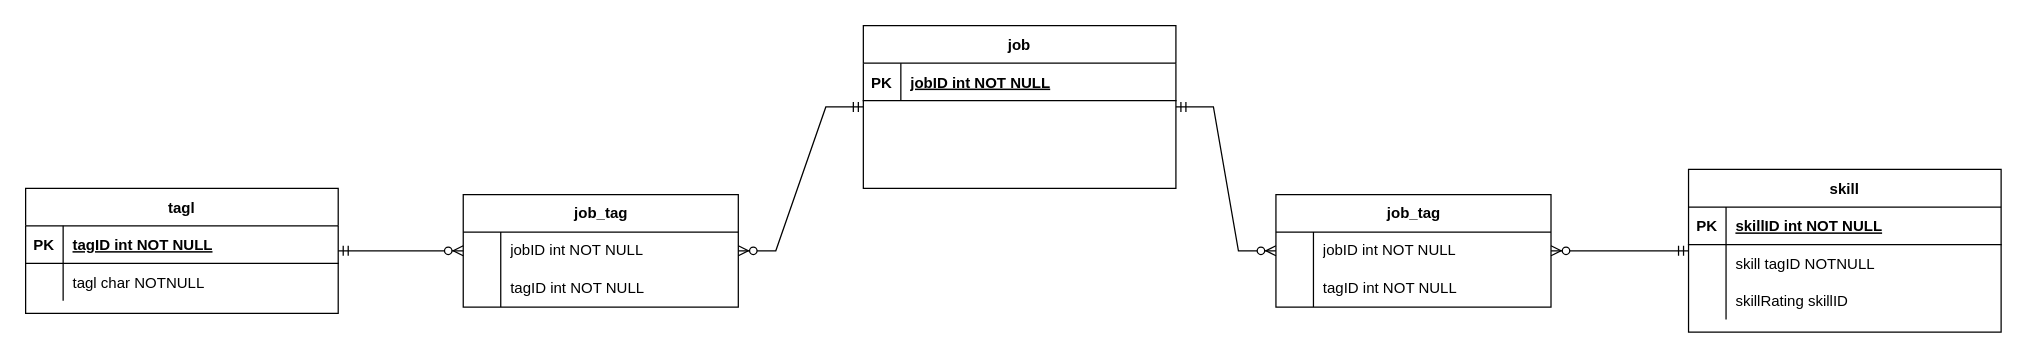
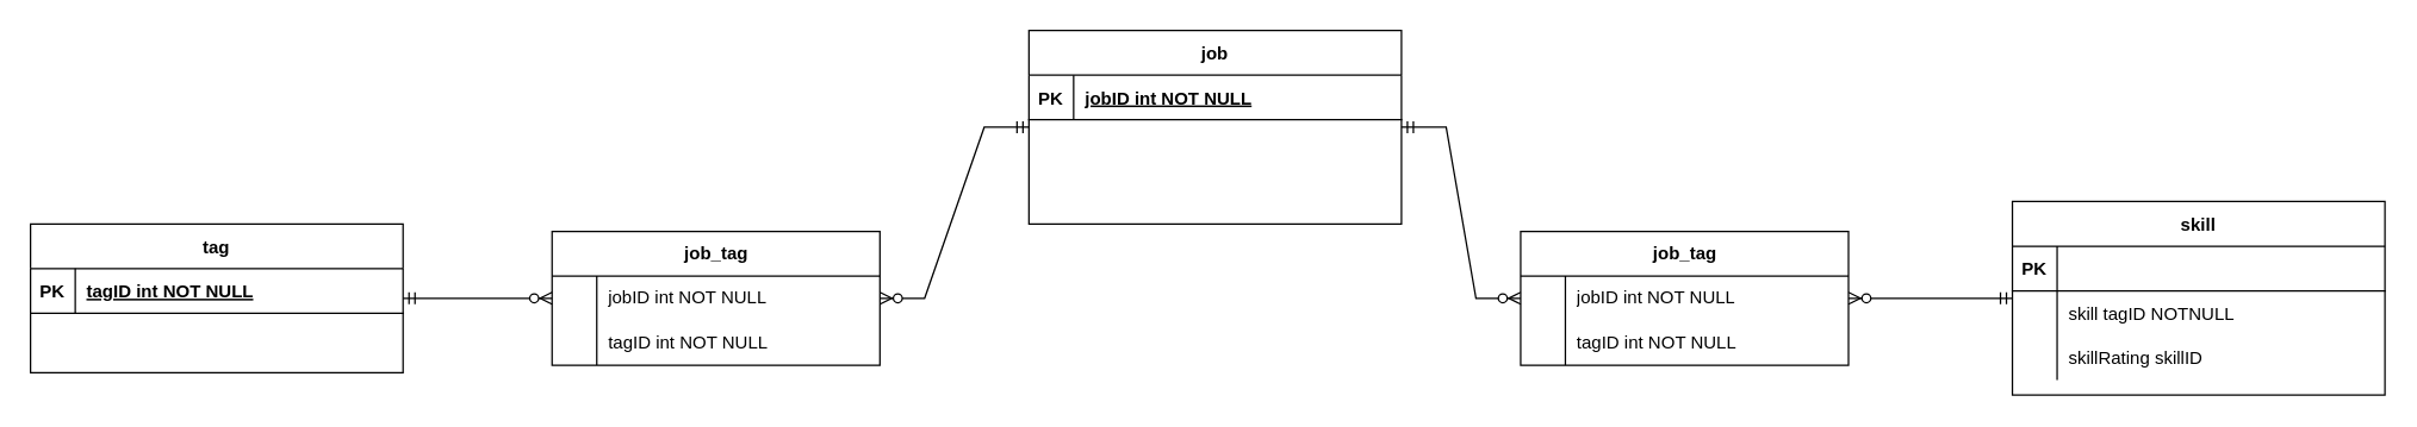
  <mxCell id="0" />
  <mxCell id="1" parent="0" />
  <mxCell id="2" value="job" style="shape=table;startSize=30;container=1;collapsible=1;childLayout=tableLayout;fixedRows=1;rowLines=0;fontStyle=1;align=center;resizeLast=1;" vertex="1" parent="1"><mxGeometry x="690" y="20" width="250" height="130" as="geometry" /></mxCell>
  <mxCell id="3" value="" style="shape=partialRectangle;collapsible=0;dropTarget=0;pointerEvents=0;fillColor=none;points=[[0,0.5],[1,0.5]];portConstraint=eastwest;top=0;left=0;right=0;bottom=1;" vertex="1" parent="2"><mxGeometry y="30" width="250" height="30" as="geometry" /></mxCell>
  <mxCell id="4" value="PK" style="shape=partialRectangle;overflow=hidden;connectable=0;fillColor=none;top=0;left=0;bottom=0;right=0;fontStyle=1;" vertex="1" parent="3"><mxGeometry width="30" height="30" as="geometry"><mxRectangle width="30" height="30" as="alternateBounds" /></mxGeometry></mxCell>
  <mxCell id="5" value="jobID int NOT NULL " style="shape=partialRectangle;overflow=hidden;connectable=0;fillColor=none;top=0;left=0;bottom=0;right=0;align=left;spacingLeft=6;fontStyle=5;" vertex="1" parent="3"><mxGeometry x="30" width="220" height="30" as="geometry"><mxRectangle width="220" height="30" as="alternateBounds" /></mxGeometry></mxCell>
  <mxCell id="6" value="" style="shape=partialRectangle;collapsible=0;dropTarget=0;pointerEvents=0;fillColor=none;points=[[0,0.5],[1,0.5]];portConstraint=eastwest;top=0;left=0;right=0;bottom=0;" vertex="1" parent="2"><mxGeometry y="60" width="250" height="30" as="geometry" /></mxCell>
  <mxCell id="7" value="" style="shape=partialRectangle;overflow=hidden;connectable=0;fillColor=none;top=0;left=0;bottom=0;right=0;" vertex="1" parent="6"><mxGeometry width="30" height="30" as="geometry"><mxRectangle width="30" height="30" as="alternateBounds" /></mxGeometry></mxCell>
  <mxCell id="8" value="" style="shape=partialRectangle;collapsible=0;dropTarget=0;pointerEvents=0;fillColor=none;points=[[0,0.5],[1,0.5]];portConstraint=eastwest;top=0;left=0;right=0;bottom=0;" vertex="1" parent="2"><mxGeometry y="90" width="250" height="30" as="geometry" /></mxCell>
  <mxCell id="9" value="" style="shape=partialRectangle;overflow=hidden;connectable=0;fillColor=none;top=0;left=0;bottom=0;right=0;" vertex="1" parent="8"><mxGeometry width="30" height="30" as="geometry"><mxRectangle width="30" height="30" as="alternateBounds" /></mxGeometry></mxCell>
  <mxCell id="10" value="skill" style="shape=table;startSize=30;container=1;collapsible=1;childLayout=tableLayout;fixedRows=1;rowLines=0;fontStyle=1;align=center;resizeLast=1;" vertex="1" parent="1"><mxGeometry x="1350" y="135" width="250" height="130" as="geometry" /></mxCell>
  <mxCell id="11" value="" style="shape=partialRectangle;collapsible=0;dropTarget=0;pointerEvents=0;fillColor=none;points=[[0,0.5],[1,0.5]];portConstraint=eastwest;top=0;left=0;right=0;bottom=1;" vertex="1" parent="10"><mxGeometry y="30" width="250" height="30" as="geometry" /></mxCell>
  <mxCell id="12" value="PK" style="shape=partialRectangle;overflow=hidden;connectable=0;fillColor=none;top=0;left=0;bottom=0;right=0;fontStyle=1;" vertex="1" parent="11"><mxGeometry width="30" height="30" as="geometry"><mxRectangle width="30" height="30" as="alternateBounds" /></mxGeometry></mxCell>
- <mxCell id="13" value="skillID int NOT NULL " style="shape=partialRectangle;overflow=hidden;connectable=0;fillColor=none;top=0;left=0;bottom=0;right=0;align=left;spacingLeft=6;fontStyle=5;" vertex="1" parent="11"><mxGeometry x="30" width="220" height="30" as="geometry"><mxRectangle width="220" height="30" as="alternateBounds" /></mxGeometry></mxCell>
  <mxCell id="14" value="" style="shape=partialRectangle;collapsible=0;dropTarget=0;pointerEvents=0;fillColor=none;points=[[0,0.5],[1,0.5]];portConstraint=eastwest;top=0;left=0;right=0;bottom=0;" vertex="1" parent="10"><mxGeometry y="60" width="250" height="30" as="geometry" /></mxCell>
  <mxCell id="15" value="" style="shape=partialRectangle;overflow=hidden;connectable=0;fillColor=none;top=0;left=0;bottom=0;right=0;" vertex="1" parent="14"><mxGeometry width="30" height="30" as="geometry"><mxRectangle width="30" height="30" as="alternateBounds" /></mxGeometry></mxCell>
  <mxCell id="16" value="skill tagID NOTNULL" style="shape=partialRectangle;overflow=hidden;connectable=0;fillColor=none;top=0;left=0;bottom=0;right=0;align=left;spacingLeft=6;" vertex="1" parent="14"><mxGeometry x="30" width="220" height="30" as="geometry"><mxRectangle width="220" height="30" as="alternateBounds" /></mxGeometry></mxCell>
  <mxCell id="17" value="" style="shape=partialRectangle;collapsible=0;dropTarget=0;pointerEvents=0;fillColor=none;points=[[0,0.5],[1,0.5]];portConstraint=eastwest;top=0;left=0;right=0;bottom=0;" vertex="1" parent="10"><mxGeometry y="90" width="250" height="30" as="geometry" /></mxCell>
  <mxCell id="18" value="" style="shape=partialRectangle;overflow=hidden;connectable=0;fillColor=none;top=0;left=0;bottom=0;right=0;" vertex="1" parent="17"><mxGeometry width="30" height="30" as="geometry"><mxRectangle width="30" height="30" as="alternateBounds" /></mxGeometry></mxCell>
  <mxCell id="19" value="skillRating skillID " style="shape=partialRectangle;overflow=hidden;connectable=0;fillColor=none;top=0;left=0;bottom=0;right=0;align=left;spacingLeft=6;" vertex="1" parent="17"><mxGeometry x="30" width="220" height="30" as="geometry"><mxRectangle width="220" height="30" as="alternateBounds" /></mxGeometry></mxCell>
- <mxCell id="20" value="tagl" style="shape=table;startSize=30;container=1;collapsible=1;childLayout=tableLayout;fixedRows=1;rowLines=0;fontStyle=1;align=center;resizeLast=1;" vertex="1" parent="1"><mxGeometry x="20" y="150" width="250" height="100" as="geometry" /></mxCell>
+ <mxCell id="20" value="tag" style="shape=table;startSize=30;container=1;collapsible=1;childLayout=tableLayout;fixedRows=1;rowLines=0;fontStyle=1;align=center;resizeLast=1;" vertex="1" parent="1"><mxGeometry x="20" y="150" width="250" height="100" as="geometry" /></mxCell>
  <mxCell id="21" value="" style="shape=partialRectangle;collapsible=0;dropTarget=0;pointerEvents=0;fillColor=none;points=[[0,0.5],[1,0.5]];portConstraint=eastwest;top=0;left=0;right=0;bottom=1;" vertex="1" parent="20"><mxGeometry y="30" width="250" height="30" as="geometry" /></mxCell>
  <mxCell id="22" value="PK" style="shape=partialRectangle;overflow=hidden;connectable=0;fillColor=none;top=0;left=0;bottom=0;right=0;fontStyle=1;" vertex="1" parent="21"><mxGeometry width="30" height="30" as="geometry"><mxRectangle width="30" height="30" as="alternateBounds" /></mxGeometry></mxCell>
  <mxCell id="23" value="tagID int NOT NULL " style="shape=partialRectangle;overflow=hidden;connectable=0;fillColor=none;top=0;left=0;bottom=0;right=0;align=left;spacingLeft=6;fontStyle=5;" vertex="1" parent="21"><mxGeometry x="30" width="220" height="30" as="geometry"><mxRectangle width="220" height="30" as="alternateBounds" /></mxGeometry></mxCell>
  <mxCell id="24" value="" style="shape=partialRectangle;collapsible=0;dropTarget=0;pointerEvents=0;fillColor=none;points=[[0,0.5],[1,0.5]];portConstraint=eastwest;top=0;left=0;right=0;bottom=0;" vertex="1" parent="20"><mxGeometry y="60" width="250" height="30" as="geometry" /></mxCell>
  <mxCell id="25" value="" style="shape=partialRectangle;overflow=hidden;connectable=0;fillColor=none;top=0;left=0;bottom=0;right=0;" vertex="1" parent="24"><mxGeometry width="30" height="30" as="geometry"><mxRectangle width="30" height="30" as="alternateBounds" /></mxGeometry></mxCell>
- <mxCell id="26" value="tagl char NOTNULL" style="shape=partialRectangle;overflow=hidden;connectable=0;fillColor=none;top=0;left=0;bottom=0;right=0;align=left;spacingLeft=6;" vertex="1" parent="24"><mxGeometry x="30" width="220" height="30" as="geometry"><mxRectangle width="220" height="30" as="alternateBounds" /></mxGeometry></mxCell>
  <mxCell id="27" value="job_tag" style="shape=table;startSize=30;container=1;collapsible=1;childLayout=tableLayout;fixedRows=1;rowLines=0;fontStyle=1;align=center;resizeLast=1;html=1;" vertex="1" parent="1"><mxGeometry x="370" y="155" width="220.0" height="90" as="geometry" /></mxCell>
  <mxCell id="28" value="" style="shape=tableRow;horizontal=0;startSize=0;swimlaneHead=0;swimlaneBody=0;fillColor=none;collapsible=0;dropTarget=0;points=[[0,0.5],[1,0.5]];portConstraint=eastwest;top=0;left=0;right=0;bottom=0;" vertex="1" parent="27"><mxGeometry y="30" width="220.0" height="30" as="geometry" /></mxCell>
  <mxCell id="29" value="" style="shape=partialRectangle;connectable=0;fillColor=none;top=0;left=0;bottom=0;right=0;editable=1;overflow=hidden;whiteSpace=wrap;html=1;" vertex="1" parent="28"><mxGeometry width="30" height="30" as="geometry"><mxRectangle width="30" height="30" as="alternateBounds" /></mxGeometry></mxCell>
  <mxCell id="30" value="jobID int NOT NULL" style="shape=partialRectangle;connectable=0;fillColor=none;top=0;left=0;bottom=0;right=0;align=left;spacingLeft=6;overflow=hidden;whiteSpace=wrap;html=1;" vertex="1" parent="28"><mxGeometry x="30" width="190.0" height="30" as="geometry"><mxRectangle width="190.0" height="30" as="alternateBounds" /></mxGeometry></mxCell>
  <mxCell id="31" value="" style="shape=tableRow;horizontal=0;startSize=0;swimlaneHead=0;swimlaneBody=0;fillColor=none;collapsible=0;dropTarget=0;points=[[0,0.5],[1,0.5]];portConstraint=eastwest;top=0;left=0;right=0;bottom=0;" vertex="1" parent="27"><mxGeometry y="60" width="220.0" height="30" as="geometry" /></mxCell>
  <mxCell id="32" value="" style="shape=partialRectangle;connectable=0;fillColor=none;top=0;left=0;bottom=0;right=0;editable=1;overflow=hidden;whiteSpace=wrap;html=1;" vertex="1" parent="31"><mxGeometry width="30" height="30" as="geometry"><mxRectangle width="30" height="30" as="alternateBounds" /></mxGeometry></mxCell>
  <mxCell id="33" value="tagID int NOT NULL" style="shape=partialRectangle;connectable=0;fillColor=none;top=0;left=0;bottom=0;right=0;align=left;spacingLeft=6;overflow=hidden;whiteSpace=wrap;html=1;" vertex="1" parent="31"><mxGeometry x="30" width="190.0" height="30" as="geometry"><mxRectangle width="190.0" height="30" as="alternateBounds" /></mxGeometry></mxCell>
  <mxCell id="34" value="" style="edgeStyle=entityRelationEdgeStyle;fontSize=12;html=1;endArrow=ERzeroToMany;startArrow=ERmandOne;rounded=0;" edge="1" parent="1" source="2" target="27"><mxGeometry width="100" height="100" relative="1" as="geometry"><mxPoint x="680" y="125" as="sourcePoint" /><mxPoint x="610" y="360" as="targetPoint" /></mxGeometry></mxCell>
  <mxCell id="35" value="" style="edgeStyle=entityRelationEdgeStyle;fontSize=12;html=1;endArrow=ERzeroToMany;startArrow=ERmandOne;rounded=0;" edge="1" parent="1" source="20" target="27"><mxGeometry width="100" height="100" relative="1" as="geometry"><mxPoint x="300" y="180" as="sourcePoint" /><mxPoint x="599" y="180" as="targetPoint" /></mxGeometry></mxCell>
  <mxCell id="36" value="job_tag" style="shape=table;startSize=30;container=1;collapsible=1;childLayout=tableLayout;fixedRows=1;rowLines=0;fontStyle=1;align=center;resizeLast=1;html=1;" vertex="1" parent="1"><mxGeometry x="1020" y="155" width="220.0" height="90" as="geometry" /></mxCell>
  <mxCell id="37" value="" style="shape=tableRow;horizontal=0;startSize=0;swimlaneHead=0;swimlaneBody=0;fillColor=none;collapsible=0;dropTarget=0;points=[[0,0.5],[1,0.5]];portConstraint=eastwest;top=0;left=0;right=0;bottom=0;" vertex="1" parent="36"><mxGeometry y="30" width="220.0" height="30" as="geometry" /></mxCell>
  <mxCell id="38" value="" style="shape=partialRectangle;connectable=0;fillColor=none;top=0;left=0;bottom=0;right=0;editable=1;overflow=hidden;whiteSpace=wrap;html=1;" vertex="1" parent="37"><mxGeometry width="30" height="30" as="geometry"><mxRectangle width="30" height="30" as="alternateBounds" /></mxGeometry></mxCell>
  <mxCell id="39" value="jobID int NOT NULL" style="shape=partialRectangle;connectable=0;fillColor=none;top=0;left=0;bottom=0;right=0;align=left;spacingLeft=6;overflow=hidden;whiteSpace=wrap;html=1;" vertex="1" parent="37"><mxGeometry x="30" width="190.0" height="30" as="geometry"><mxRectangle width="190.0" height="30" as="alternateBounds" /></mxGeometry></mxCell>
  <mxCell id="40" value="" style="shape=tableRow;horizontal=0;startSize=0;swimlaneHead=0;swimlaneBody=0;fillColor=none;collapsible=0;dropTarget=0;points=[[0,0.5],[1,0.5]];portConstraint=eastwest;top=0;left=0;right=0;bottom=0;" vertex="1" parent="36"><mxGeometry y="60" width="220.0" height="30" as="geometry" /></mxCell>
  <mxCell id="41" value="" style="shape=partialRectangle;connectable=0;fillColor=none;top=0;left=0;bottom=0;right=0;editable=1;overflow=hidden;whiteSpace=wrap;html=1;" vertex="1" parent="40"><mxGeometry width="30" height="30" as="geometry"><mxRectangle width="30" height="30" as="alternateBounds" /></mxGeometry></mxCell>
  <mxCell id="42" value="tagID int NOT NULL" style="shape=partialRectangle;connectable=0;fillColor=none;top=0;left=0;bottom=0;right=0;align=left;spacingLeft=6;overflow=hidden;whiteSpace=wrap;html=1;" vertex="1" parent="40"><mxGeometry x="30" width="190.0" height="30" as="geometry"><mxRectangle width="190.0" height="30" as="alternateBounds" /></mxGeometry></mxCell>
  <mxCell id="43" value="" style="edgeStyle=entityRelationEdgeStyle;fontSize=12;html=1;endArrow=ERzeroToMany;startArrow=ERmandOne;rounded=0;" edge="1" parent="1" source="2" target="36"><mxGeometry width="100" height="100" relative="1" as="geometry"><mxPoint x="1281" y="395" as="sourcePoint" /><mxPoint x="1017" y="169" as="targetPoint" /></mxGeometry></mxCell>
  <mxCell id="44" value="" style="edgeStyle=entityRelationEdgeStyle;fontSize=12;html=1;endArrow=ERzeroToMany;startArrow=ERmandOne;rounded=0;" edge="1" parent="1" source="10" target="36"><mxGeometry width="100" height="100" relative="1" as="geometry"><mxPoint x="940" y="215" as="sourcePoint" /><mxPoint x="1030" y="210" as="targetPoint" /></mxGeometry></mxCell>
